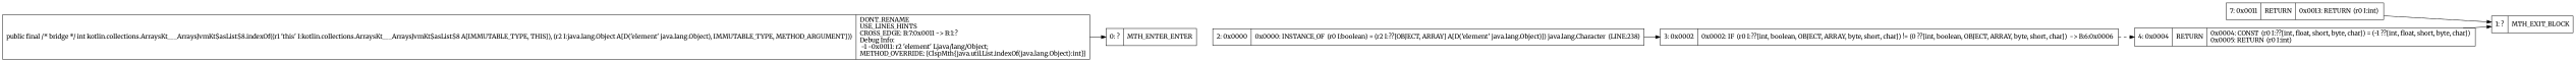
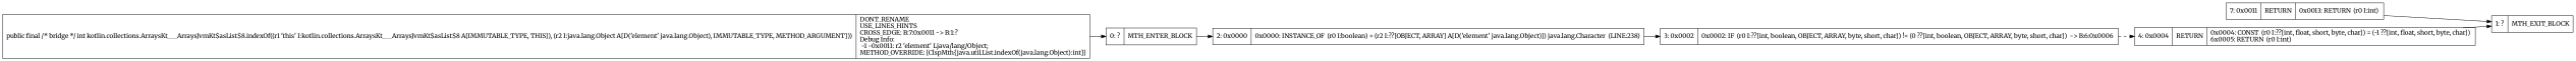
  digraph {
    fontname=Merriweather
    rankdir=LR
    node [fontname=Merriweather shape=record]
    edge [fontname=Merriweather]
-   n1 [label="{0\:\ ?|MTH_ENTER_ENTER\l}"]
+   n1 [label="{0\:\ ?|MTH_ENTER_BLOCK\l}"]
    n2 [label="{2\:\ 0x0000|0x0000: INSTANCE_OF  (r0 I:boolean) = (r2 I:??[OBJECT, ARRAY] A[D('element' java.lang.Object)]) java.lang.Character  (LINE:238)\l}"]
    n3 [label="{3\:\ 0x0002|0x0002: IF  (r0 I:??[int, boolean, OBJECT, ARRAY, byte, short, char]) != (0 ??[int, boolean, OBJECT, ARRAY, byte, short, char])  \-\> B:6:0x0006 \l}"]
-   n4 [label="{4\:\ 0x0004|RETURN\l|0x0004: CONST  (r0 I:??[int, float, short, byte, char]) = (\-1 ??[int, float, short, byte, char]) \l0x0005: RETURN  (r0 I:int) \l}"]
+   n4 [label="{4\:\ 0x0004|RETURN\l|0x0004: CONST  (r0 I:??[int, float, short, byte, char]) = (\-1 ??[int, float, short, byte, char]) \l6x0005: RETURN  (r0 I:int) \l}"]
    n5 [label="{1\:\ ?|MTH_EXIT_BLOCK\l}"]
    n6 [label="{7\:\ 0x0011|RETURN\l|0x0013: RETURN  (r0 I:int) \l}"]
    n7 [label="{public final \/* bridge *\/ int kotlin.collections.ArraysKt___ArraysJvmKt$asList$8.indexOf((r1 'this' I:kotlin.collections.ArraysKt___ArraysJvmKt$asList$8 A[IMMUTABLE_TYPE, THIS]), (r2 I:java.lang.Object A[D('element' java.lang.Object), IMMUTABLE_TYPE, METHOD_ARGUMENT]))  | DONT_RENAME\lUSE_LINES_HINTS\lCROSS_EDGE: B:7:0x0011 \-\> B:1:?\lDebug Info:\l  \-1 \-0x0011: r2 'element' Ljava\/lang\/Object;\lMETHOD_OVERRIDE: [ClspMth\{java.util.List.indexOf(java.lang.Object):int\}]\l}"]
+   n1 -> n2
    n2 -> n3
    n3 -> n4 [style=dashed]
    n4 -> n5
    n6 -> n5
    n7 -> n1
  }
